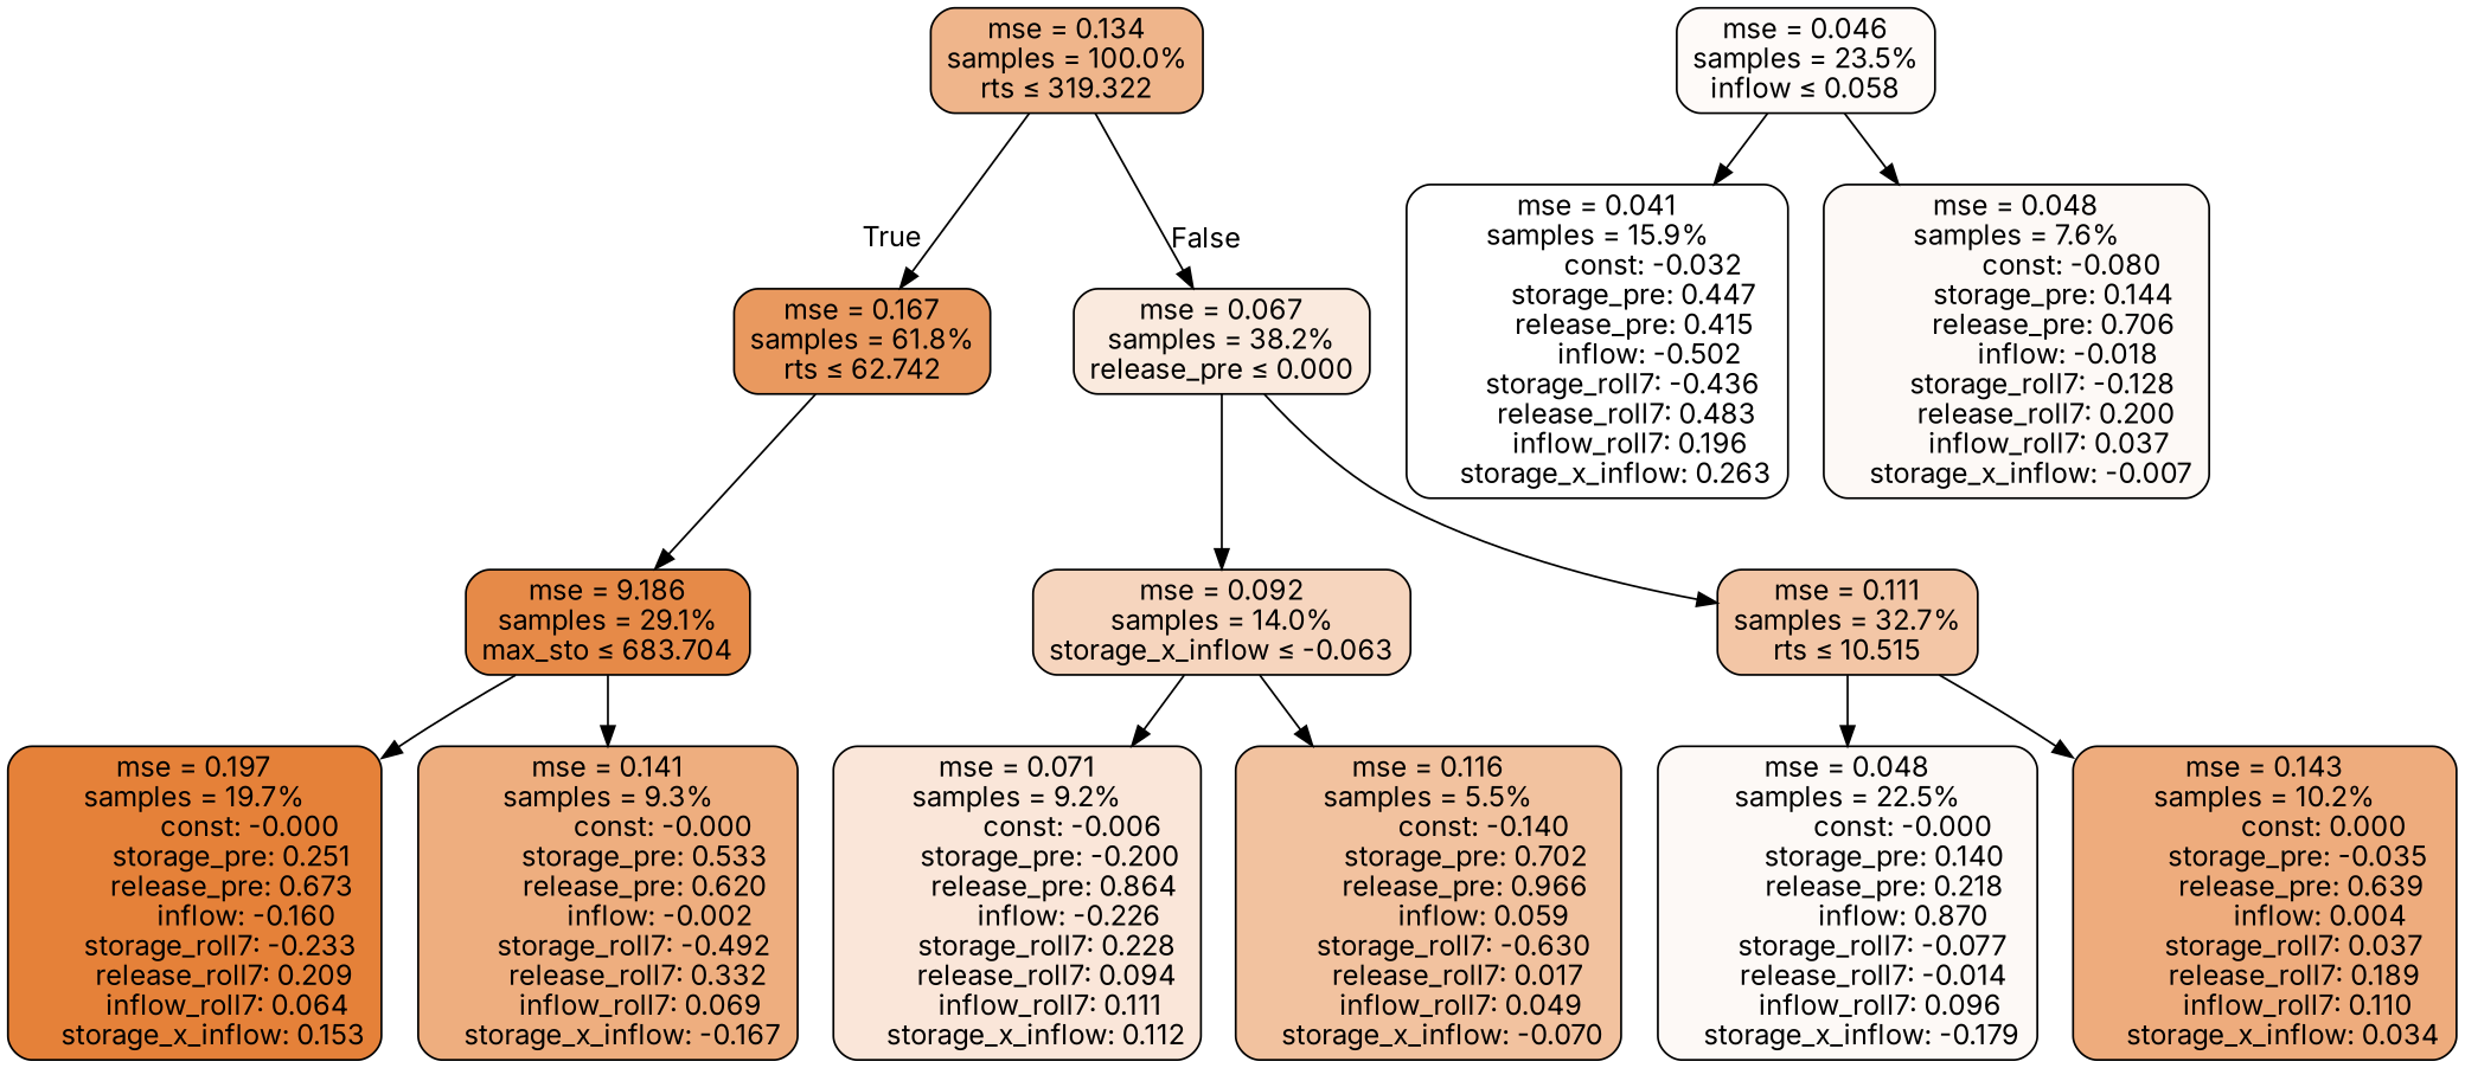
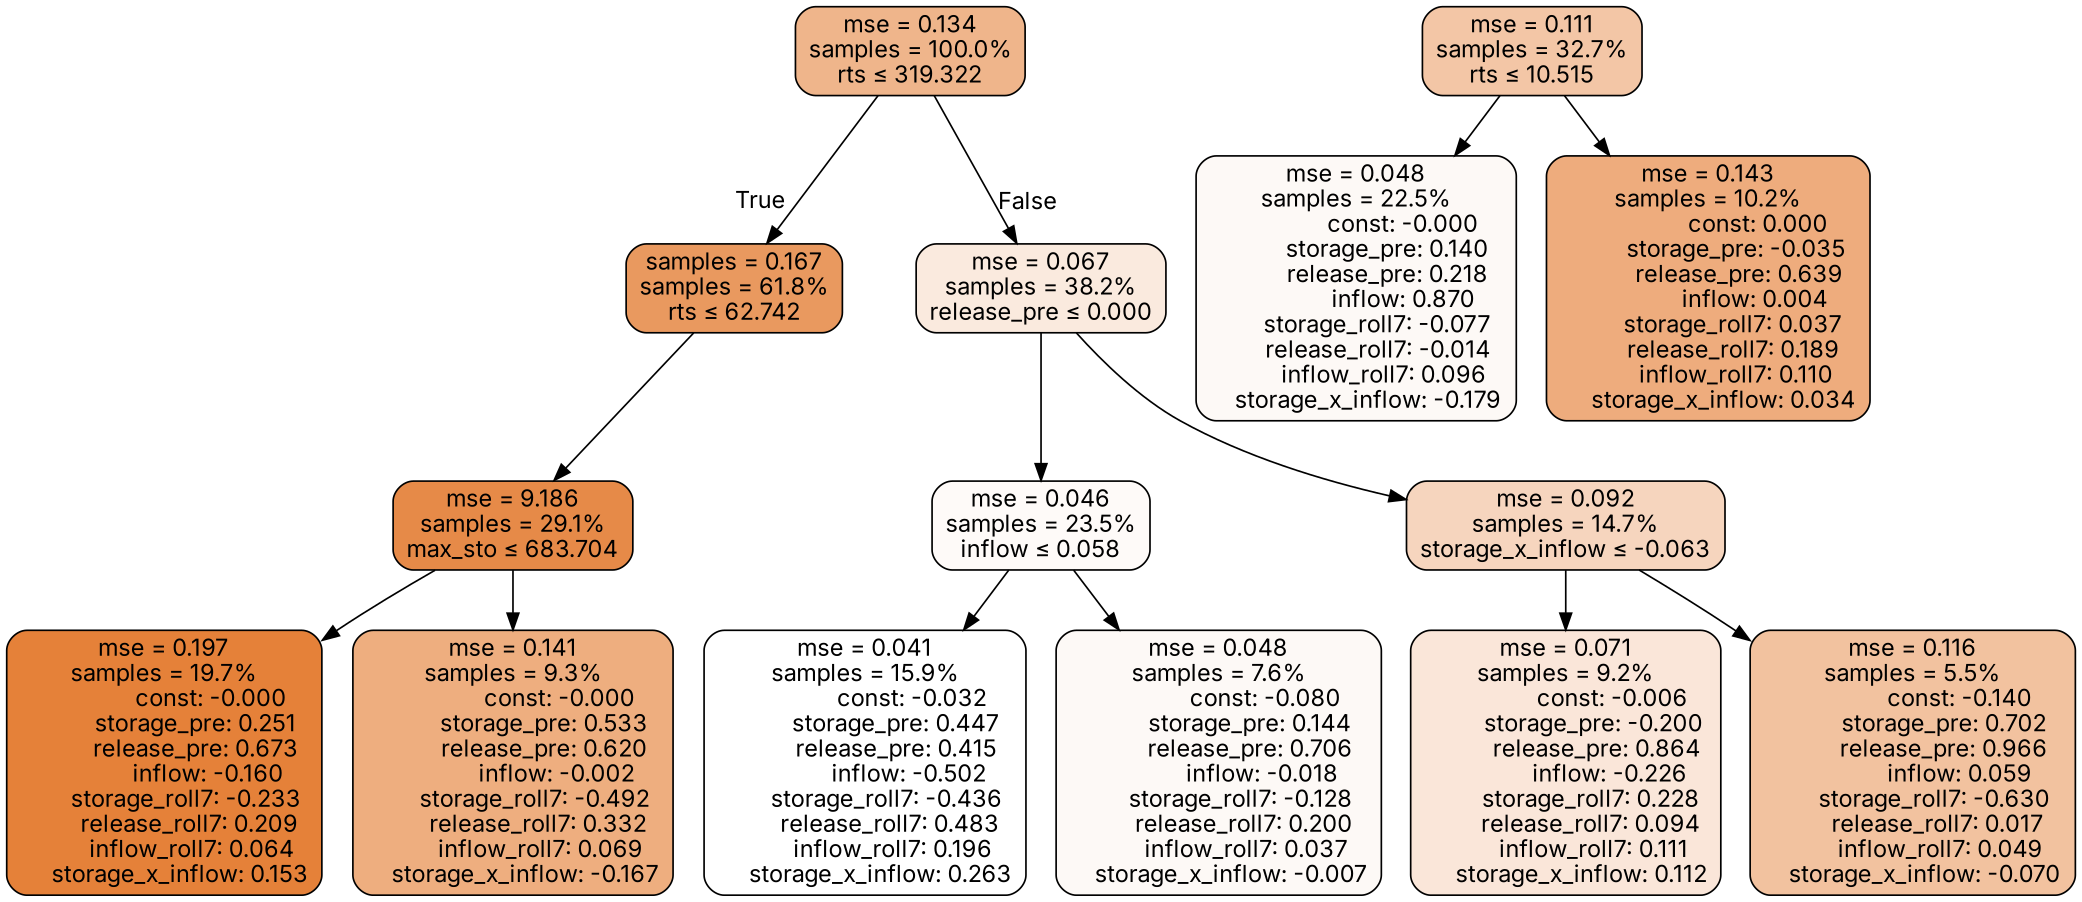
  digraph {
    fontname=Inter
    node [color=black fillcolor="#fdf9f6" fontname=Inter shape=rectangle style="filled, rounded"]
    edge [fontname=Inter]
    n1 [fillcolor="#efb58b" label="mse = 0.134\nsamples = 100.0%\nrts &le; 319.322"]
-   n2 [fillcolor="#e9995f" label="mse = 0.167\nsamples = 61.8%\nrts &le; 62.742"]
+   n2 [fillcolor="#e9995f" label="samples = 0.167\nsamples = 61.8%\nrts &le; 62.742"]
    n3 [fillcolor="#faeade" label="mse = 0.067\nsamples = 38.2%\nrelease_pre &le; 0.000"]
    n4 [fillcolor="#e68a48" label="mse = 9.186\nsamples = 29.1%\nmax_sto &le; 683.704"]
    n5 [fillcolor="#fefaf8" label="mse = 0.046\nsamples = 23.5%\ninflow &le; 0.058"]
-   n6 [fillcolor="#f6d5be" label="mse = 0.092\nsamples = 14.0%\nstorage_x_inflow &le; -0.063"]
+   n6 [fillcolor="#f6d5be" label="mse = 0.092\nsamples = 14.7%\nstorage_x_inflow &le; -0.063"]
    n7 [fillcolor="#f3c6a6" label="mse = 0.111\nsamples = 32.7%\nrts &le; 10.515"]
    n8 [label="mse = 0.048\nsamples = 22.5%\n               const: -0.000\n          storage_pre: 0.140\n          release_pre: 0.218\n               inflow: 0.870\n       storage_roll7: -0.077\n       release_roll7: -0.014\n         inflow_roll7: 0.096\n    storage_x_inflow: -0.179"]
    n9 [fillcolor="#eeac7d" label="mse = 0.143\nsamples = 10.2%\n                const: 0.000\n         storage_pre: -0.035\n          release_pre: 0.639\n               inflow: 0.004\n        storage_roll7: 0.037\n        release_roll7: 0.189\n         inflow_roll7: 0.110\n     storage_x_inflow: 0.034"]
    n10 [fillcolor="#e58139" label="mse = 0.197\nsamples = 19.7%\n               const: -0.000\n          storage_pre: 0.251\n          release_pre: 0.673\n              inflow: -0.160\n       storage_roll7: -0.233\n        release_roll7: 0.209\n         inflow_roll7: 0.064\n     storage_x_inflow: 0.153"]
    n11 [fillcolor="#eeae7f" label="mse = 0.141\nsamples = 9.3%\n               const: -0.000\n          storage_pre: 0.533\n          release_pre: 0.620\n              inflow: -0.002\n       storage_roll7: -0.492\n        release_roll7: 0.332\n         inflow_roll7: 0.069\n    storage_x_inflow: -0.167"]
    n12 [fillcolor="#ffffff" label="mse = 0.041\nsamples = 15.9%\n               const: -0.032\n          storage_pre: 0.447\n          release_pre: 0.415\n              inflow: -0.502\n       storage_roll7: -0.436\n        release_roll7: 0.483\n         inflow_roll7: 0.196\n     storage_x_inflow: 0.263"]
    n13 [label="mse = 0.048\nsamples = 7.6%\n               const: -0.080\n          storage_pre: 0.144\n          release_pre: 0.706\n              inflow: -0.018\n       storage_roll7: -0.128\n        release_roll7: 0.200\n         inflow_roll7: 0.037\n    storage_x_inflow: -0.007"]
    n14 [fillcolor="#fae6d9" label="mse = 0.071\nsamples = 9.2%\n               const: -0.006\n         storage_pre: -0.200\n          release_pre: 0.864\n              inflow: -0.226\n        storage_roll7: 0.228\n        release_roll7: 0.094\n         inflow_roll7: 0.111\n     storage_x_inflow: 0.112"]
    n15 [fillcolor="#f2c29f" label="mse = 0.116\nsamples = 5.5%\n               const: -0.140\n          storage_pre: 0.702\n          release_pre: 0.966\n               inflow: 0.059\n       storage_roll7: -0.630\n        release_roll7: 0.017\n         inflow_roll7: 0.049\n    storage_x_inflow: -0.070"]
    n1 -> n2 [headlabel=True labelangle=45 labeldistance=2.5]
    n1 -> n3 [headlabel=False labelangle=-45 labeldistance=2.5]
    n2 -> n4
-   n3 -> n7
+   n3 -> n5
    n3 -> n6
    n4 -> n10
    n4 -> n11
    n5 -> n12
    n5 -> n13
    n6 -> n14
    n6 -> n15
    n7 -> n8
    n7 -> n9
  }
